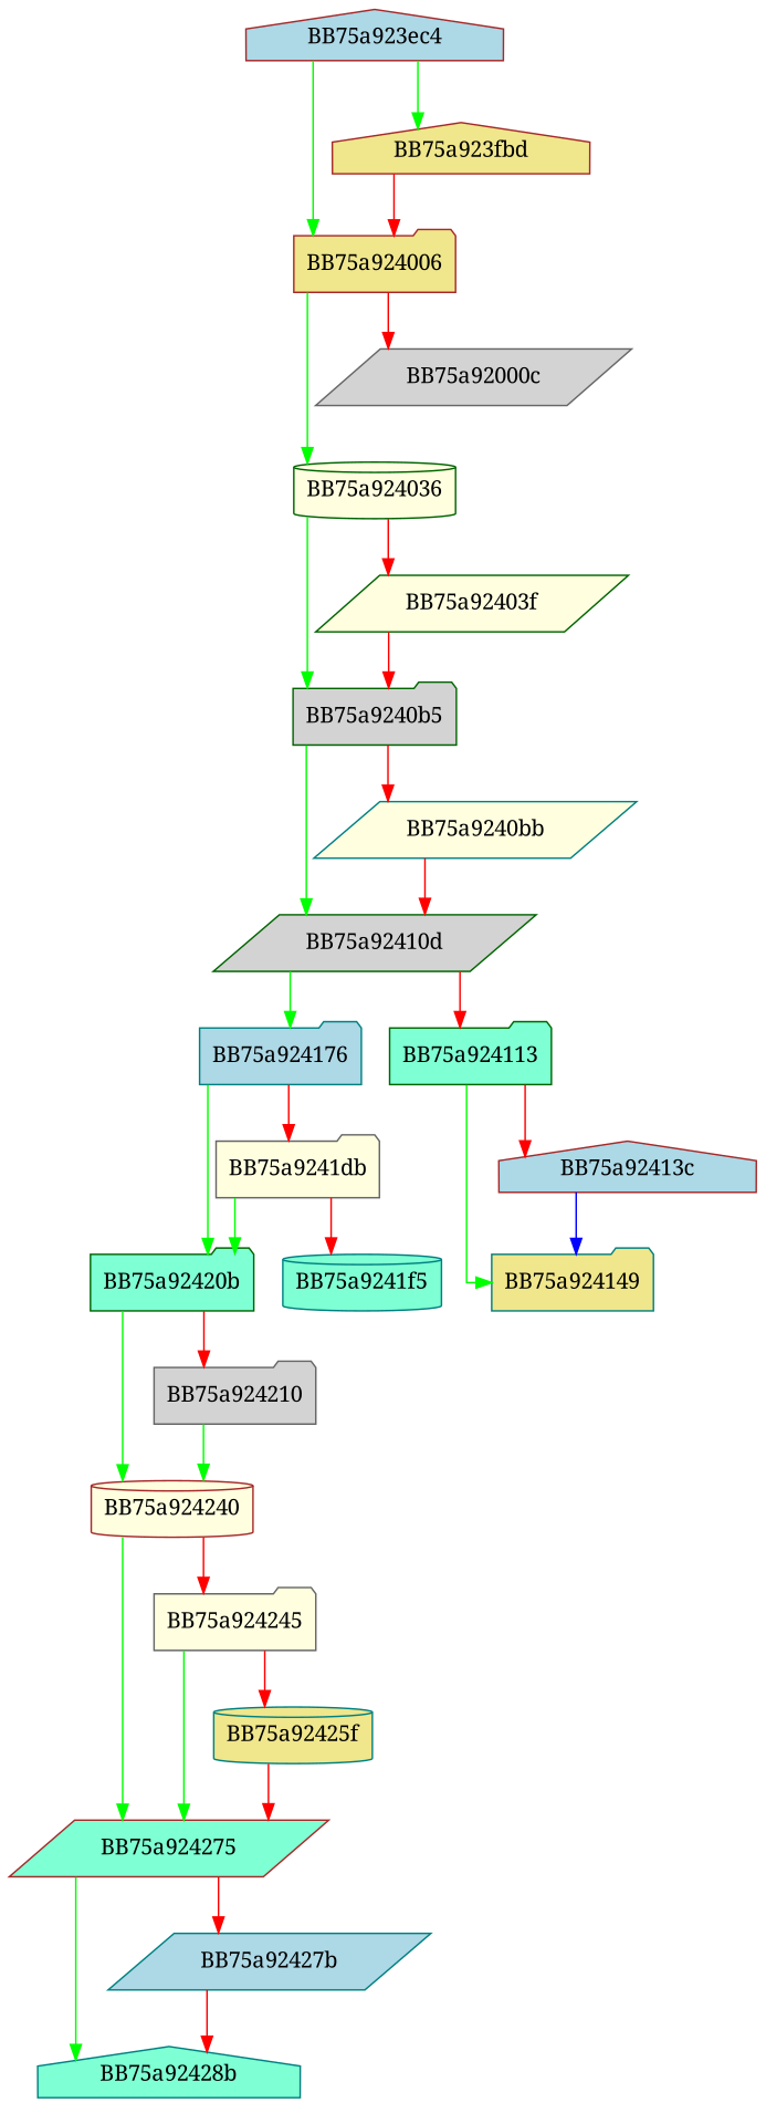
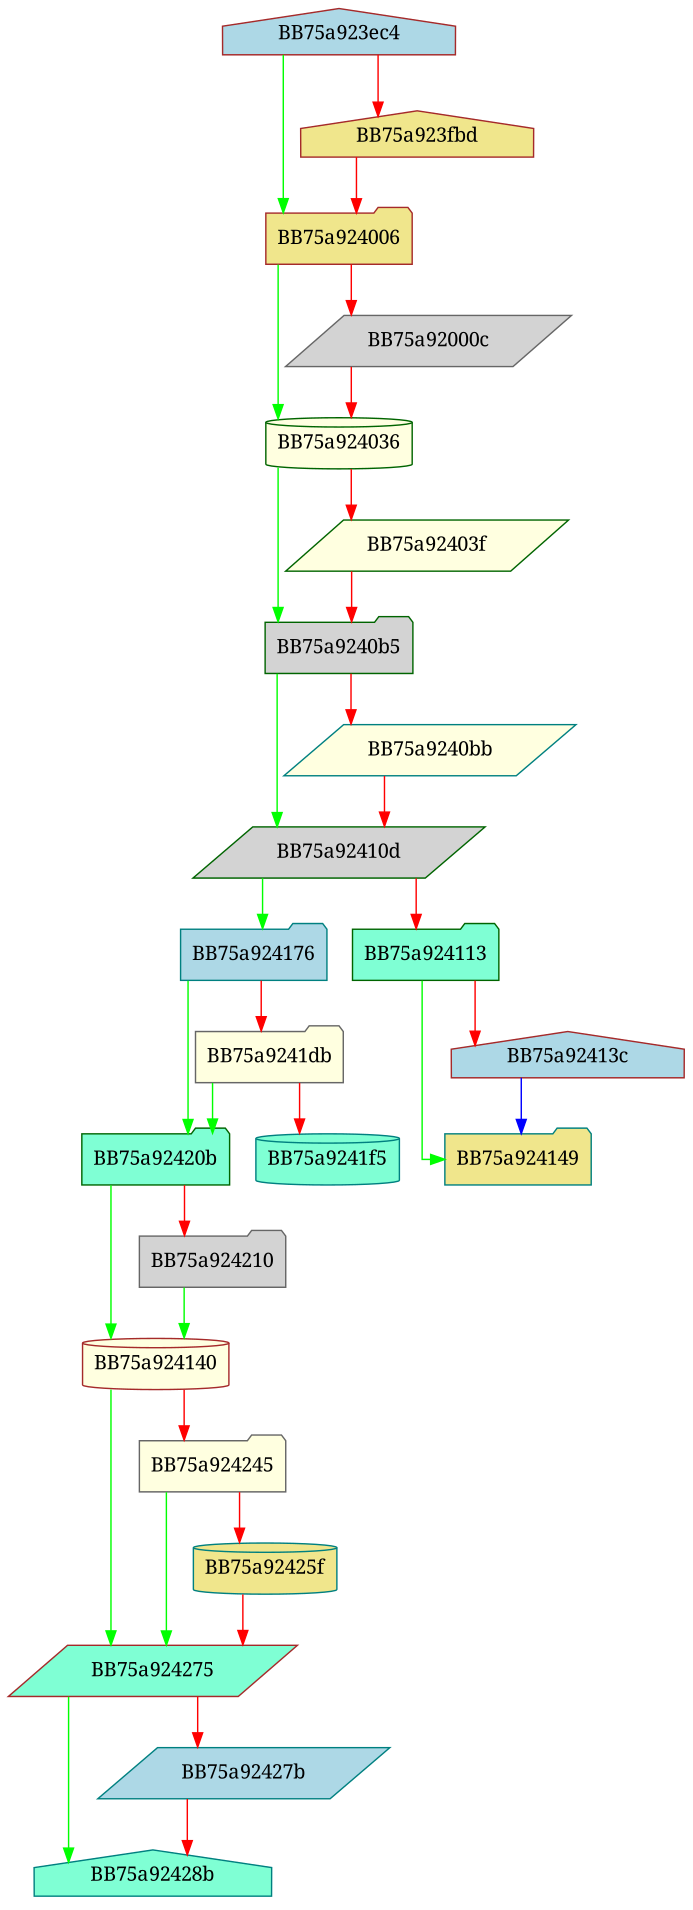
  digraph {
    fontname="Noto Serif"
    splines=ortho
    node [color=teal fillcolor=lightyellow fontname="Noto Serif" shape=folder style=filled]
    edge [color=red fontname="Noto Serif"]
    BB75a923ec4 [color=brown fillcolor=lightblue shape=house]
    BB75a924006 [color=brown fillcolor=khaki]
    BB75a923fbd [color=brown fillcolor=khaki shape=house]
    BB75a924036 [color=darkgreen shape=cylinder]
    n5 [color=gray40 fillcolor=lightgrey label=BB75a92000c shape=parallelogram]
    BB75a9240b5 [color=darkgreen fillcolor=lightgrey]
    BB75a92403f [color=darkgreen shape=parallelogram]
    BB75a92410d [color=darkgreen fillcolor=lightgrey shape=parallelogram]
    BB75a9240bb [shape=parallelogram]
    BB75a924176 [fillcolor=lightblue]
    BB75a924113 [color=darkgreen fillcolor=aquamarine]
    BB75a92420b [color=darkgreen fillcolor=aquamarine]
    BB75a9241db [color=gray40]
    BB75a924149 [fillcolor=khaki]
    BB75a92413c [color=brown fillcolor=lightblue shape=house]
-   BB75a924240 [color=brown shape=cylinder]
+   BB75a924240 [color=brown shape=cylinder label=BB75a924140]
    BB75a924210 [color=gray40 fillcolor=lightgrey]
    BB75a9241f5 [fillcolor=aquamarine shape=cylinder]
    BB75a924275 [color=brown fillcolor=aquamarine shape=parallelogram]
    BB75a924245 [color=gray40]
    BB75a92428b [fillcolor=aquamarine shape=house]
    BB75a92427b [fillcolor=lightblue shape=parallelogram]
    BB75a92425f [fillcolor=khaki shape=cylinder]
    BB75a923ec4 -> BB75a924006 [color=green]
-   BB75a923ec4 -> BB75a923fbd [color=green]
+   BB75a923ec4 -> BB75a923fbd
    BB75a924006 -> BB75a924036 [color=green]
    BB75a924006 -> n5
    BB75a923fbd -> BB75a924006
    BB75a924036 -> BB75a9240b5 [color=green]
    BB75a924036 -> BB75a92403f
+   n5 -> BB75a924036
    BB75a9240b5 -> BB75a92410d [color=green]
    BB75a9240b5 -> BB75a9240bb
    BB75a92403f -> BB75a9240b5
    BB75a92410d -> BB75a924176 [color=green]
    BB75a92410d -> BB75a924113
    BB75a9240bb -> BB75a92410d
    BB75a924176 -> BB75a92420b [color=green]
    BB75a924176 -> BB75a9241db
    BB75a924113 -> BB75a924149 [color=green]
    BB75a924113 -> BB75a92413c
    BB75a92420b -> BB75a924240 [color=green]
    BB75a92420b -> BB75a924210
    BB75a9241db -> BB75a92420b [color=green]
    BB75a9241db -> BB75a9241f5
    BB75a92413c -> BB75a924149 [color=blue]
    BB75a924240 -> BB75a924275 [color=green]
    BB75a924240 -> BB75a924245
    BB75a924210 -> BB75a924240 [color=green]
    BB75a924275 -> BB75a92428b [color=green]
    BB75a924275 -> BB75a92427b
    BB75a924245 -> BB75a924275 [color=green]
    BB75a924245 -> BB75a92425f
    BB75a92427b -> BB75a92428b
    BB75a92425f -> BB75a924275
  }
